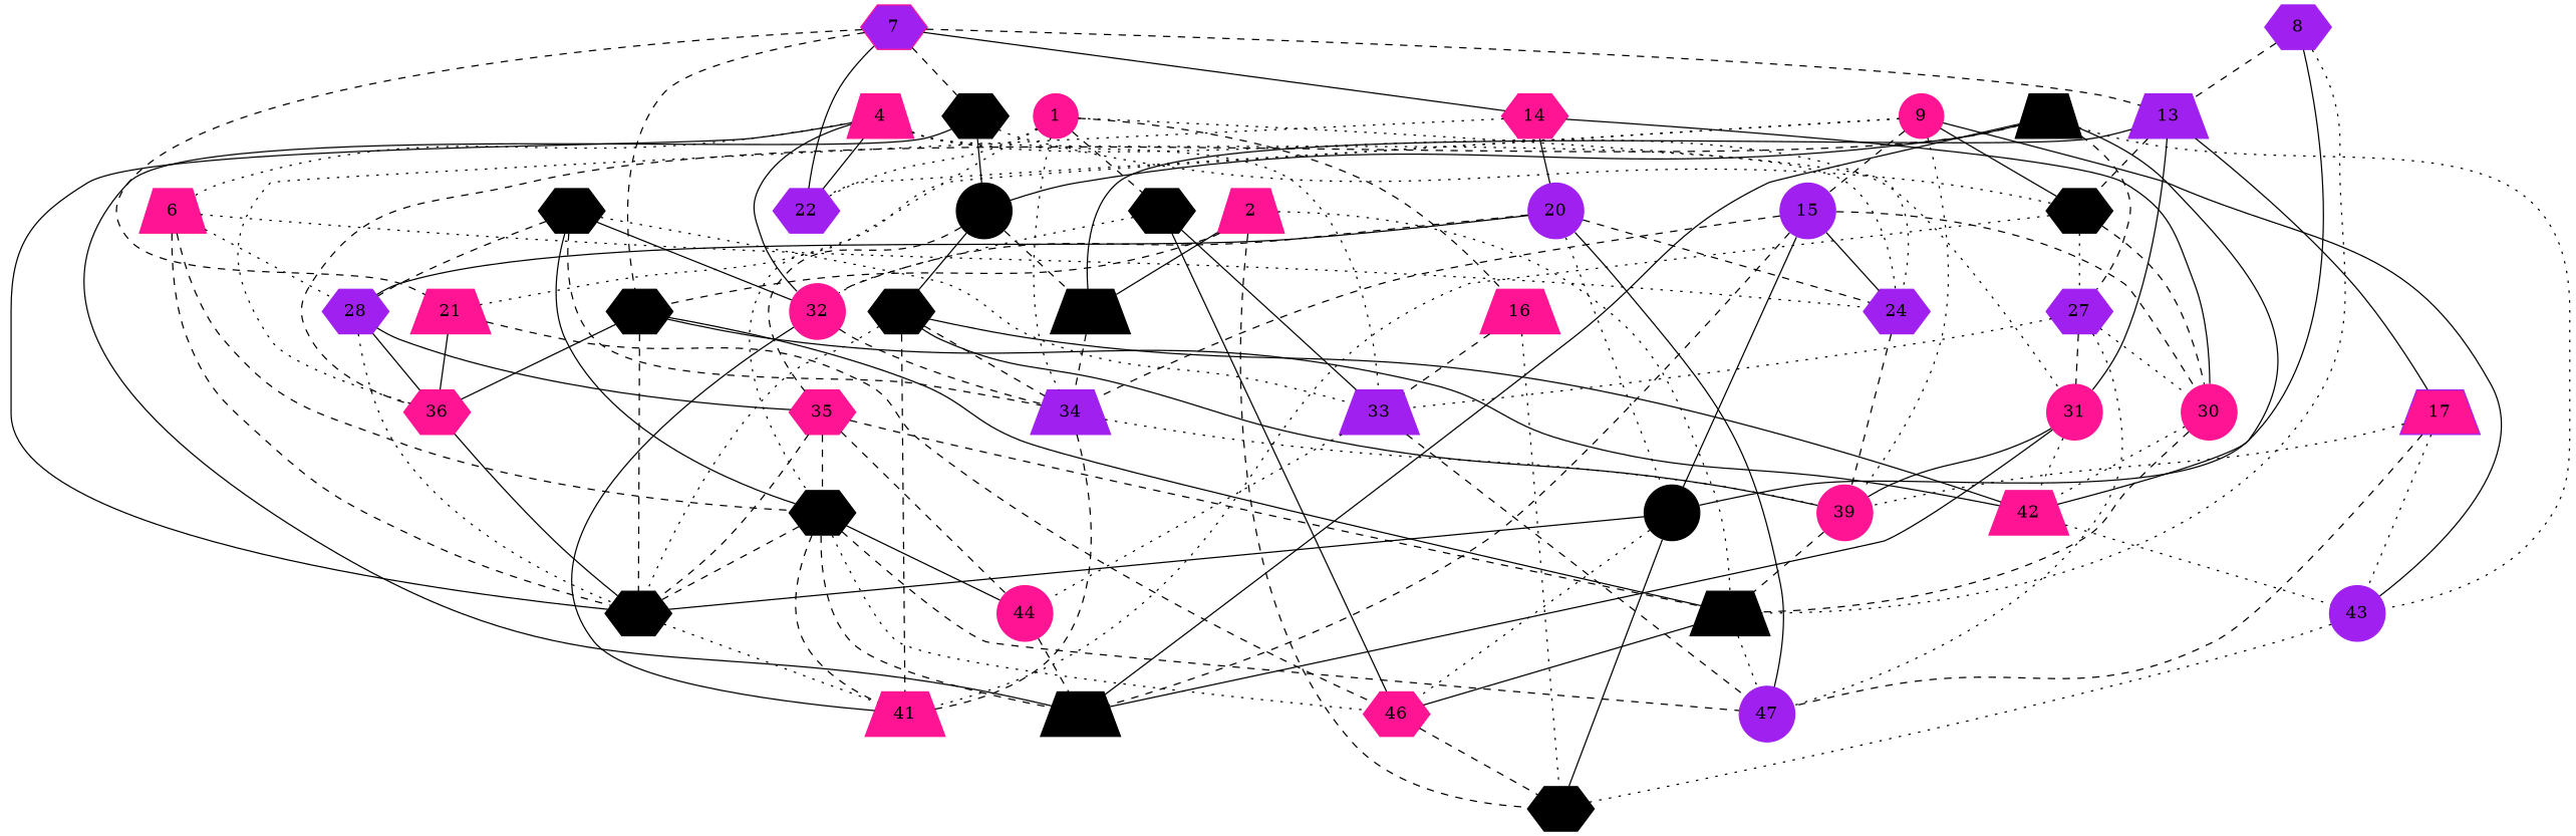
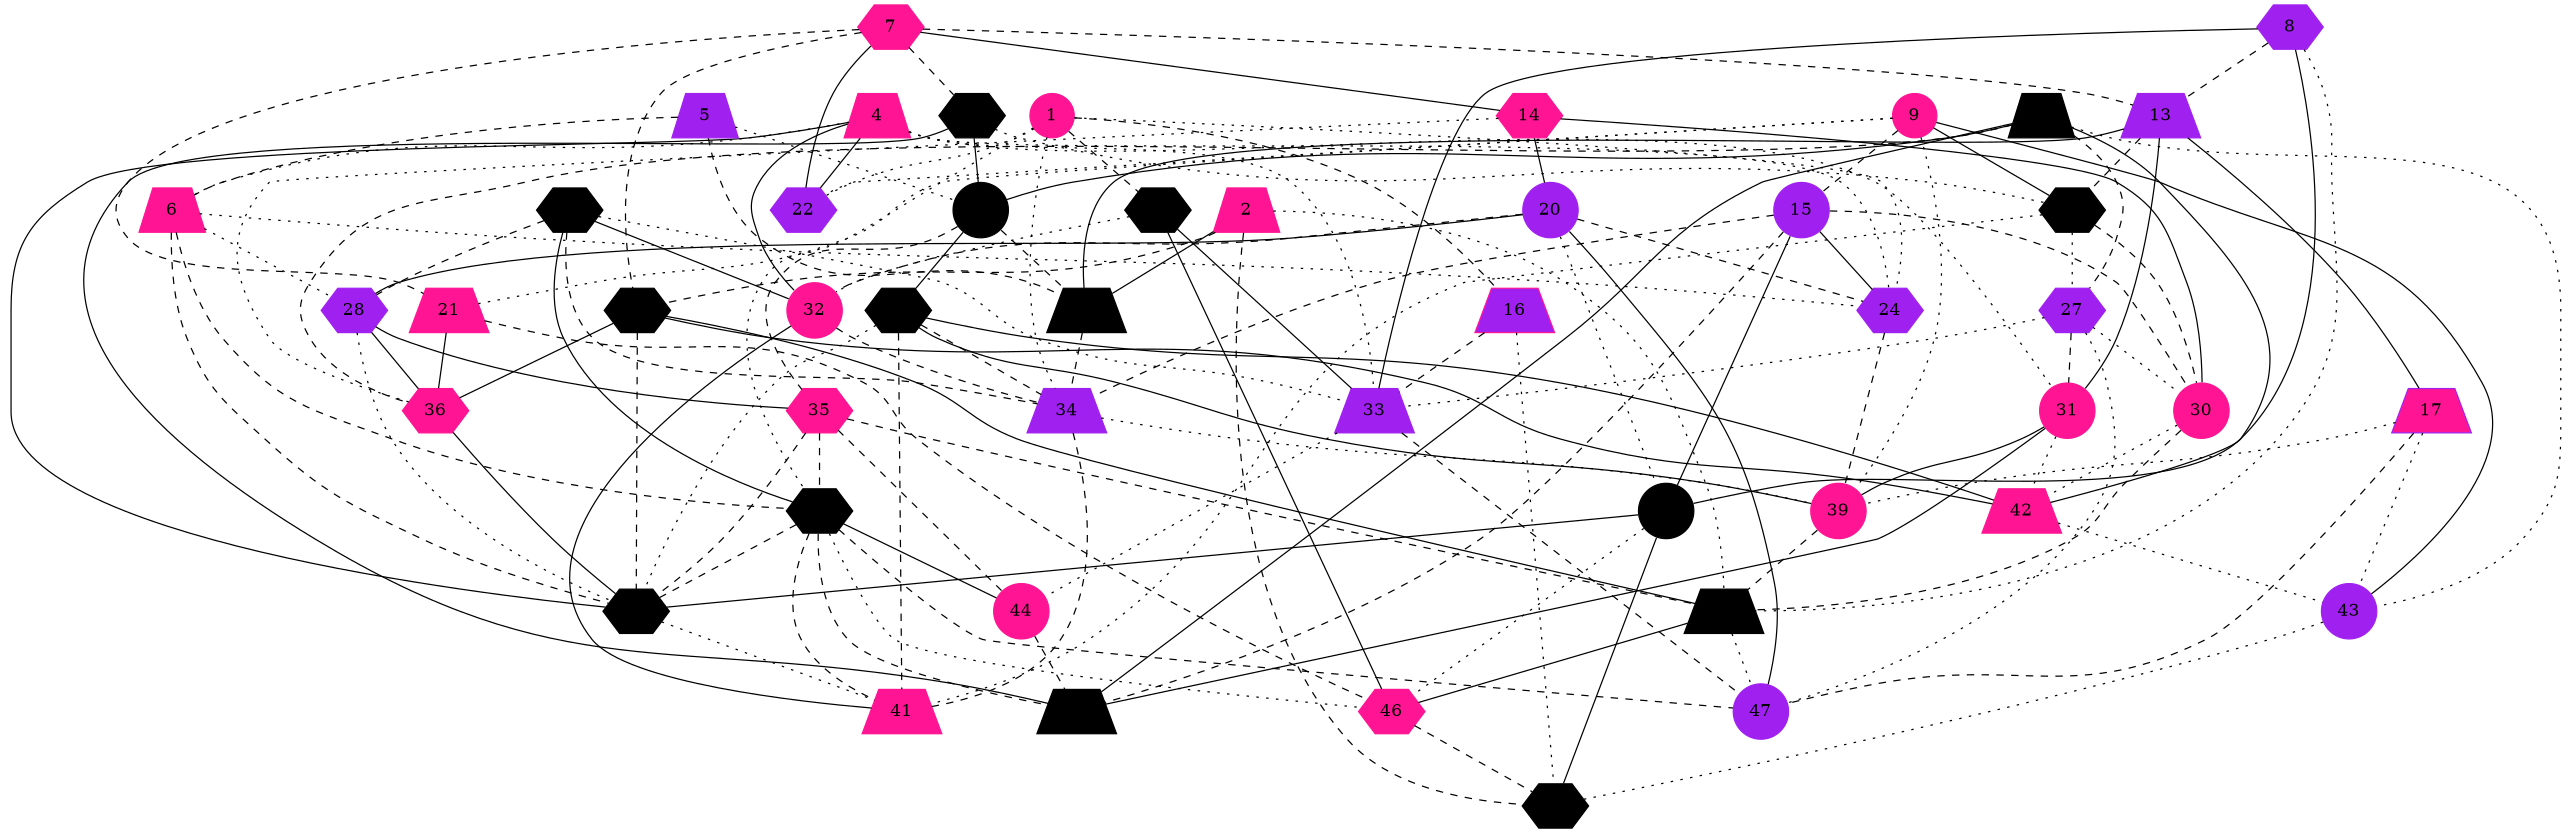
  graph {
    node [color=deeppink shape=hexagon style=filled]
    edge [style=dashed weight=1.0]
    1 [shape=circle]
    11 [color=black]
-   16 [shape=trapezium]
+   16 [shape=trapezium fillcolor=purple]
    22 [color=purple]
    24 [color=purple]
    34 [color=purple shape=trapezium]
    37 [color=black]
    32 [shape=circle]
    33 [color=purple shape=trapezium]
    46
    48 [color=black]
    39 [shape=circle]
    41 [shape=trapezium]
    45 [color=black shape=trapezium]
    38 [color=black]
    47 [color=purple shape=circle]
    44 [shape=circle]
    2 [shape=trapezium]
    26 [color=black shape=trapezium]
    29 [color=black]
    40 [color=black shape=trapezium]
    36
    42 [shape=trapezium]
    3 [color=black shape=trapezium]
    12 [color=black shape=circle]
    27 [color=purple]
    43 [color=purple shape=circle]
    18 [color=black]
    35
    31 [shape=circle]
    30 [shape=circle]
    4 [shape=trapezium]
    6 [shape=trapezium]
    28 [color=purple]
-   7 [fillcolor=purple]
+   5 [color=purple shape=trapezium]
+   7
    10 [color=black]
    13 [color=purple shape=trapezium]
    14
    21 [shape=trapezium]
    19 [color=black]
    17 [color=purple fillcolor=deeppink shape=trapezium]
    20 [color=purple shape=circle]
    8 [color=purple]
    25 [color=black shape=circle]
    9 [shape=circle]
    15 [color=purple shape=circle]
    23 [color=black]
    1 -- 11
    1 -- 16
    1 -- 22 [style=dotted]
    1 -- 24 [style=dotted]
    1 -- 34 [style=dotted]
    1 -- 37 [style=dotted]
    11 -- 32 [style=dotted]
    11 -- 33 [style=solid]
    11 -- 46 [style=solid]
    16 -- 33 [weight=2.0]
    16 -- 48 [style=dotted]
    24 -- 39
    34 -- 39 [style=dotted weight=2.0]
    34 -- 41
    37 -- 46 [style=dotted]
    37 -- 41
    37 -- 45
    37 -- 38
    37 -- 47
    37 -- 44 [style=solid]
    32 -- 34
    32 -- 41 [style=solid]
    33 -- 47
    33 -- 44 [style=dotted]
    46 -- 48
    39 -- 40
    38 -- 41 [style=dotted]
    44 -- 45
    2 -- 48
    2 -- 26 [style=solid]
    2 -- 29
    2 -- 40 [style=dotted]
    26 -- 34
    29 -- 38
    29 -- 40 [style=solid]
    29 -- 36 [style=solid]
    29 -- 42 [style=solid]
    40 -- 46 [style=solid]
    40 -- 47 [style=dotted]
    36 -- 38 [style=solid]
    42 -- 43 [style=dotted]
    3 -- 45 [style=solid]
    3 -- 36
    3 -- 42 [style=solid]
    3 -- 12 [style=solid]
    3 -- 27
    3 -- 43 [style=dotted]
    12 -- 26
    12 -- 18 [style=solid]
    12 -- 35
    27 -- 33 [style=dotted]
    27 -- 47 [style=dotted]
    27 -- 31
    27 -- 30 [style=dotted]
    43 -- 48 [style=dotted weight=2.0]
    18 -- 34
    18 -- 39 [style=solid]
    18 -- 41
    18 -- 38 [style=dotted]
    18 -- 42 [style=solid]
    35 -- 37
    35 -- 38
    35 -- 44
    35 -- 40
    31 -- 39 [style=solid]
    31 -- 45 [style=solid]
    31 -- 42 [style=dotted]
    30 -- 40
    30 -- 42 [style=dotted]
    4 -- 22 [style=solid]
    4 -- 24 [style=dotted]
    4 -- 32 [style=solid]
    4 -- 33 [style=dotted weight=2.0]
    4 -- 38 [style=solid]
    4 -- 31 [style=dotted]
    4 -- 6 [style=dotted]
    6 -- 24 [style=dotted]
    6 -- 37
    6 -- 38
    6 -- 28 [style=dotted]
    28 -- 38 [style=dotted]
    28 -- 36 [style=solid]
    28 -- 35 [style=solid]
+   5 -- 26 [weight=2.0]
+   5 -- 12 [style=dotted]
+   5 -- 6
    7 -- 22 [style=solid]
    7 -- 29
    7 -- 10
    7 -- 13
    7 -- 14 [style=solid]
    7 -- 21
    10 -- 45 [style=solid]
    10 -- 12 [style=solid]
    10 -- 19 [style=dotted]
    13 -- 26 [style=solid]
    13 -- 31 [style=solid]
    13 -- 19
    13 -- 17 [style=solid]
    14 -- 36 [style=dotted]
    14 -- 30 [style=solid]
    14 -- 20 [style=solid]
    21 -- 46
    21 -- 36 [style=solid]
    19 -- 41 [style=dotted]
    19 -- 27 [style=dotted]
    19 -- 30
    17 -- 39 [style=dotted]
    17 -- 47
    17 -- 43 [style=dotted]
    20 -- 24
    20 -- 32
    20 -- 47 [style=solid]
    20 -- 28 [style=solid]
    20 -- 25 [style=dotted]
+   8 -- 33 [style=solid]
    8 -- 40 [style=dotted]
    8 -- 13
    8 -- 25 [style=solid]
    25 -- 46 [style=dotted]
    25 -- 48 [style=solid]
    25 -- 38 [style=solid]
    9 -- 22 [style=dotted]
    9 -- 39 [style=dotted]
    9 -- 43 [style=solid]
    9 -- 21 [style=dotted]
    9 -- 19 [style=solid]
    9 -- 15
    15 -- 24 [style=solid]
    15 -- 34
    15 -- 45
    15 -- 30
    15 -- 25 [style=solid]
    23 -- 34 [weight=2.0]
    23 -- 37 [style=solid]
    23 -- 32 [style=solid]
    23 -- 33 [style=dotted]
    23 -- 28
  }
